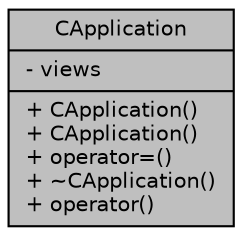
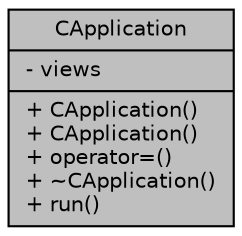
  digraph {
-   n1 [color=black fillcolor=grey75 fontcolor=black fontname=Helvetica fontsize=10 height=0.2 label="{CApplication\n|- views\l|+ CApplication()\l+ CApplication()\l+ operator=()\l+ ~CApplication()\l+ operator()\l}" shape=record style=filled width=0.4]
+   n1 [color=black fillcolor=grey75 fontcolor=black fontname=Helvetica fontsize=10 height=0.2 label="{CApplication\n|- views\l|+ CApplication()\l+ CApplication()\l+ operator=()\l+ ~CApplication()\l+ run()\l}" shape=record style=filled width=0.4]
  }
